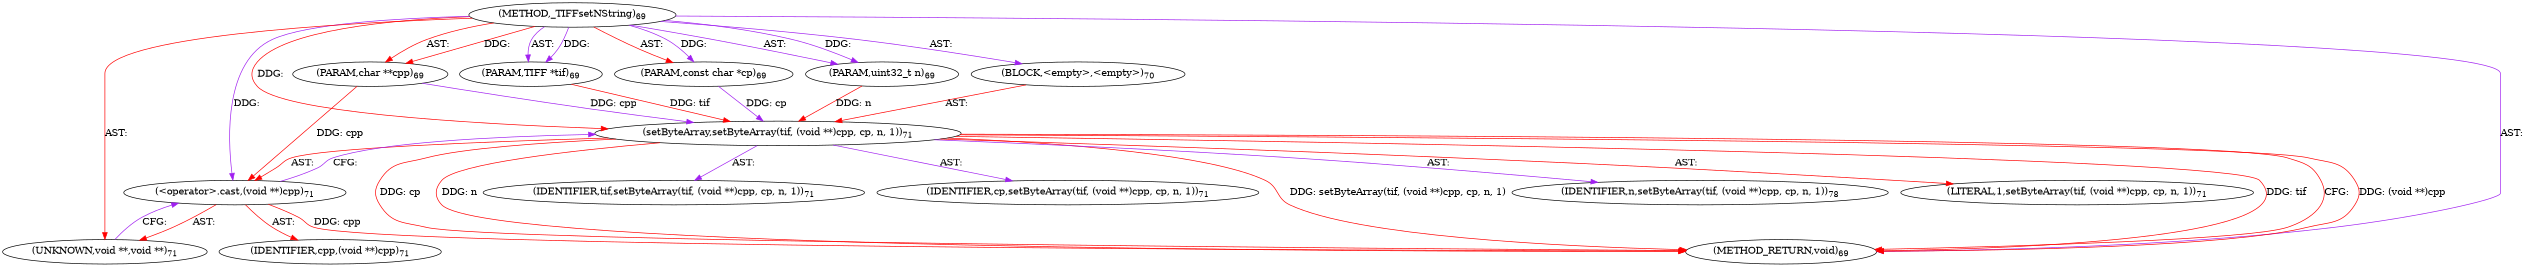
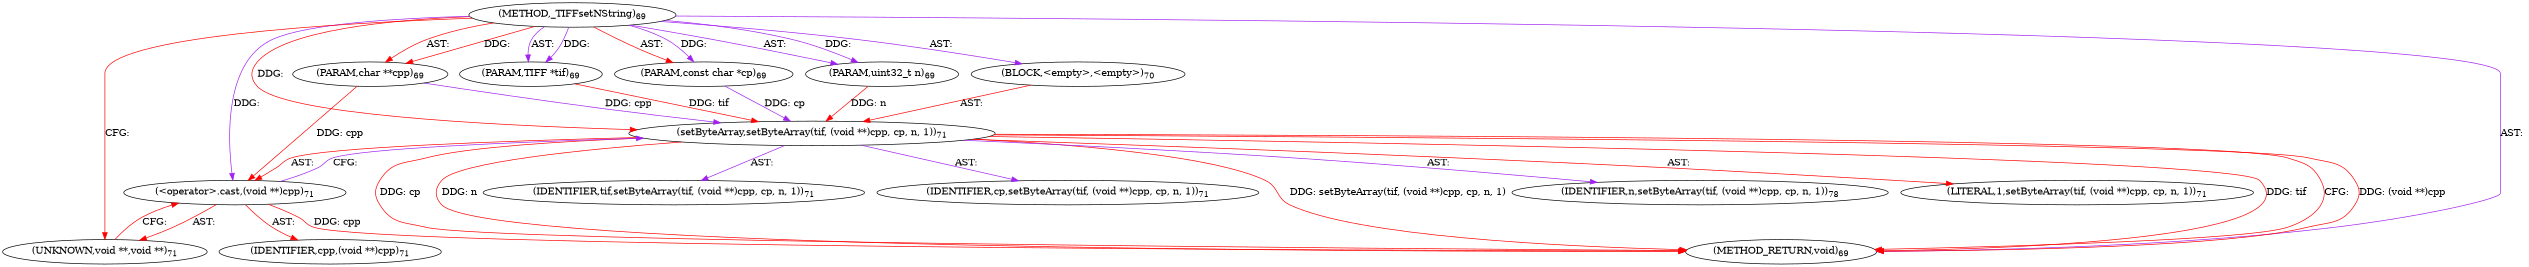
  digraph {
    edge [color=red]
    n1 [label=<(METHOD,_TIFFsetNString)<SUB>69</SUB>>]
    n2 [label=<(PARAM,TIFF *tif)<SUB>69</SUB>>]
    n3 [label=<(PARAM,char **cpp)<SUB>69</SUB>>]
    n4 [label=<(PARAM,const char *cp)<SUB>69</SUB>>]
    n5 [label=<(PARAM,uint32_t n)<SUB>69</SUB>>]
    n6 [label=<(BLOCK,&lt;empty&gt;,&lt;empty&gt;)<SUB>70</SUB>>]
    n7 [label=<(setByteArray,setByteArray(tif, (void **)cpp, cp, n, 1))<SUB>71</SUB>>]
    n8 [label=<(&lt;operator&gt;.cast,(void **)cpp)<SUB>71</SUB>>]
    n9 [label=<(UNKNOWN,void **,void **)<SUB>71</SUB>>]
    n10 [label=<(METHOD_RETURN,void)<SUB>69</SUB>>]
    n11 [label=<(IDENTIFIER,tif,setByteArray(tif, (void **)cpp, cp, n, 1))<SUB>71</SUB>>]
    n12 [label=<(IDENTIFIER,cp,setByteArray(tif, (void **)cpp, cp, n, 1))<SUB>71</SUB>>]
    n13 [label=<(IDENTIFIER,n,setByteArray(tif, (void **)cpp, cp, n, 1))<SUB>78</SUB>>]
    n14 [label=<(LITERAL,1,setByteArray(tif, (void **)cpp, cp, n, 1))<SUB>71</SUB>>]
    n15 [label=<(IDENTIFIER,cpp,(void **)cpp)<SUB>71</SUB>>]
    n1 -> n2 [color=purple label="AST: "]
    n1 -> n2 [color=purple label="DDG: "]
    n1 -> n3 [label="AST: "]
    n1 -> n3 [label="DDG: "]
    n1 -> n4 [label="AST: "]
    n1 -> n4 [color=purple label="DDG: "]
    n1 -> n5 [color=purple label="AST: "]
    n1 -> n5 [color=purple label="DDG: "]
    n1 -> n6 [color=purple label="AST: "]
    n1 -> n7 [label="DDG: "]
    n1 -> n8 [color=purple label="DDG: "]
-   n1 -> n9 [label="AST: "]
+   n1 -> n9 [label="CFG: "]
    n1 -> n10 [color=purple label="AST: "]
    n2 -> n7 [label="DDG: tif"]
    n3 -> n7 [color=purple label="DDG: cpp"]
    n3 -> n8 [label="DDG: cpp"]
    n4 -> n7 [color=purple label="DDG: cp"]
    n5 -> n7 [label="DDG: n"]
    n6 -> n7 [label="AST: "]
    n7 -> n8 [label="AST: "]
    n7 -> n10 [label="CFG: "]
    n7 -> n10 [label="DDG: tif"]
    n7 -> n10 [label="DDG: (void **)cpp"]
    n7 -> n10 [label="DDG: cp"]
    n7 -> n10 [label="DDG: n"]
    n7 -> n10 [label="DDG: setByteArray(tif, (void **)cpp, cp, n, 1)"]
    n7 -> n11 [color=purple label="AST: "]
    n7 -> n12 [color=purple label="AST: "]
    n7 -> n13 [color=purple label="AST: "]
    n7 -> n14 [label="AST: "]
    n8 -> n7 [color=purple label="CFG: "]
    n8 -> n9 [label="AST: "]
    n8 -> n10 [label="DDG: cpp"]
    n8 -> n15 [label="AST: "]
-   n9 -> n8 [color=purple label="CFG: "]
+   n9 -> n8 [label="CFG: "]
  }
